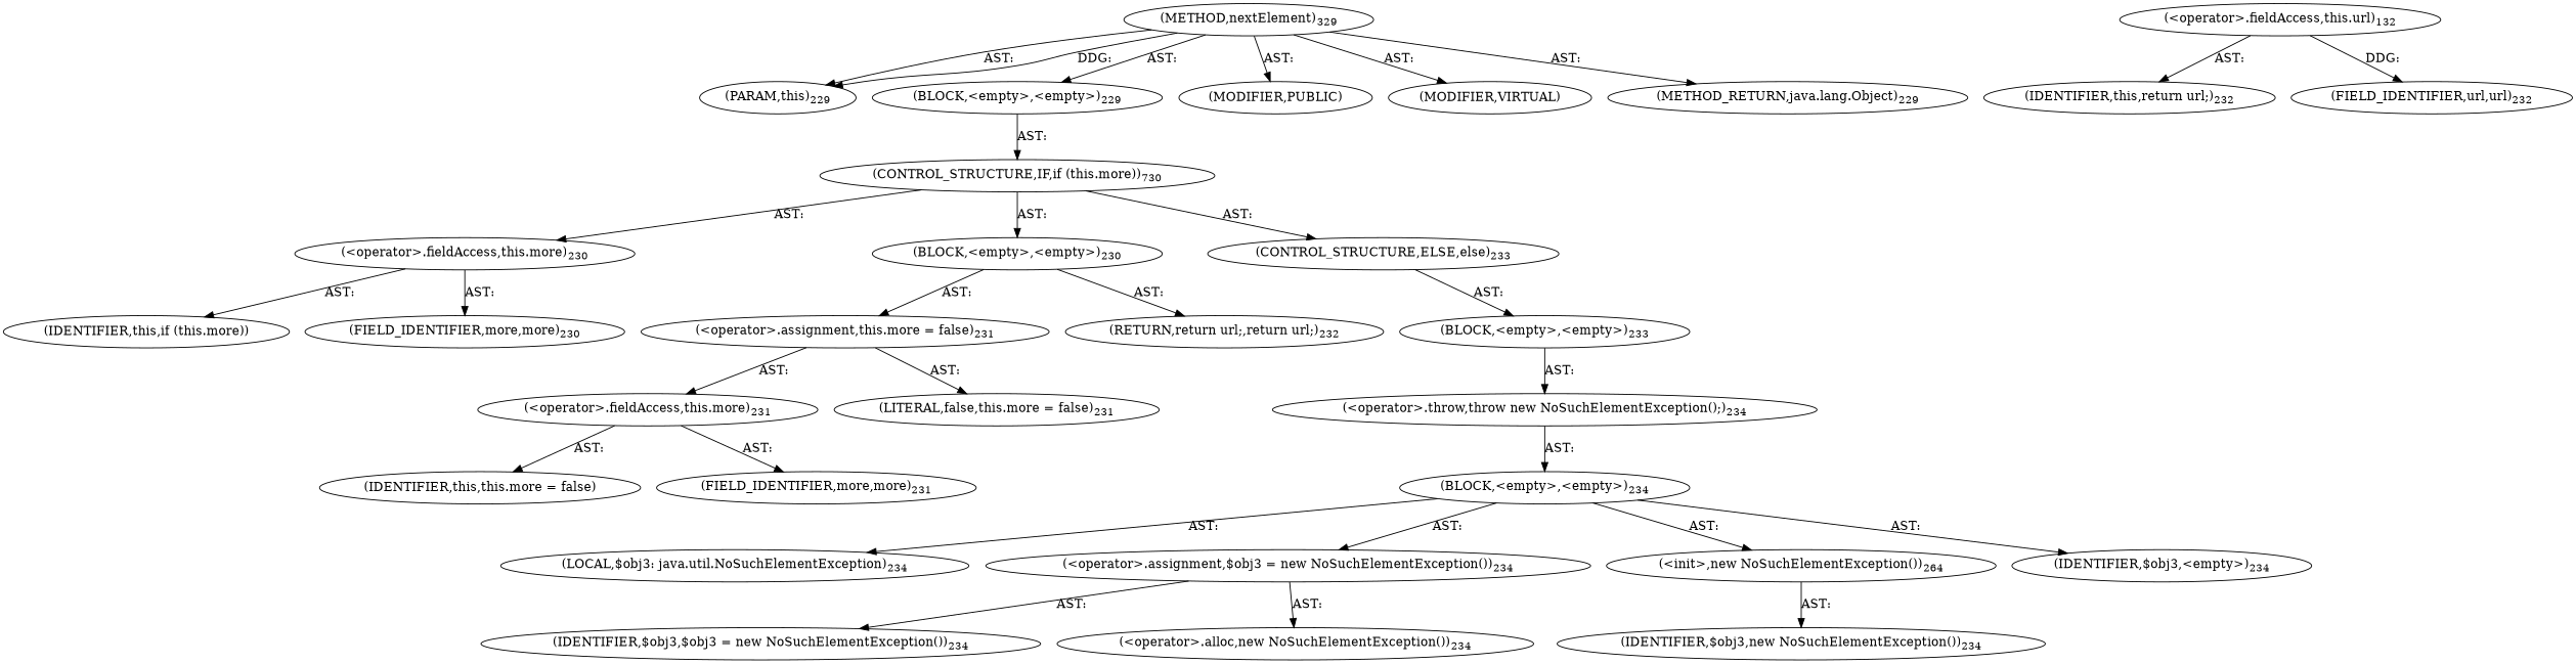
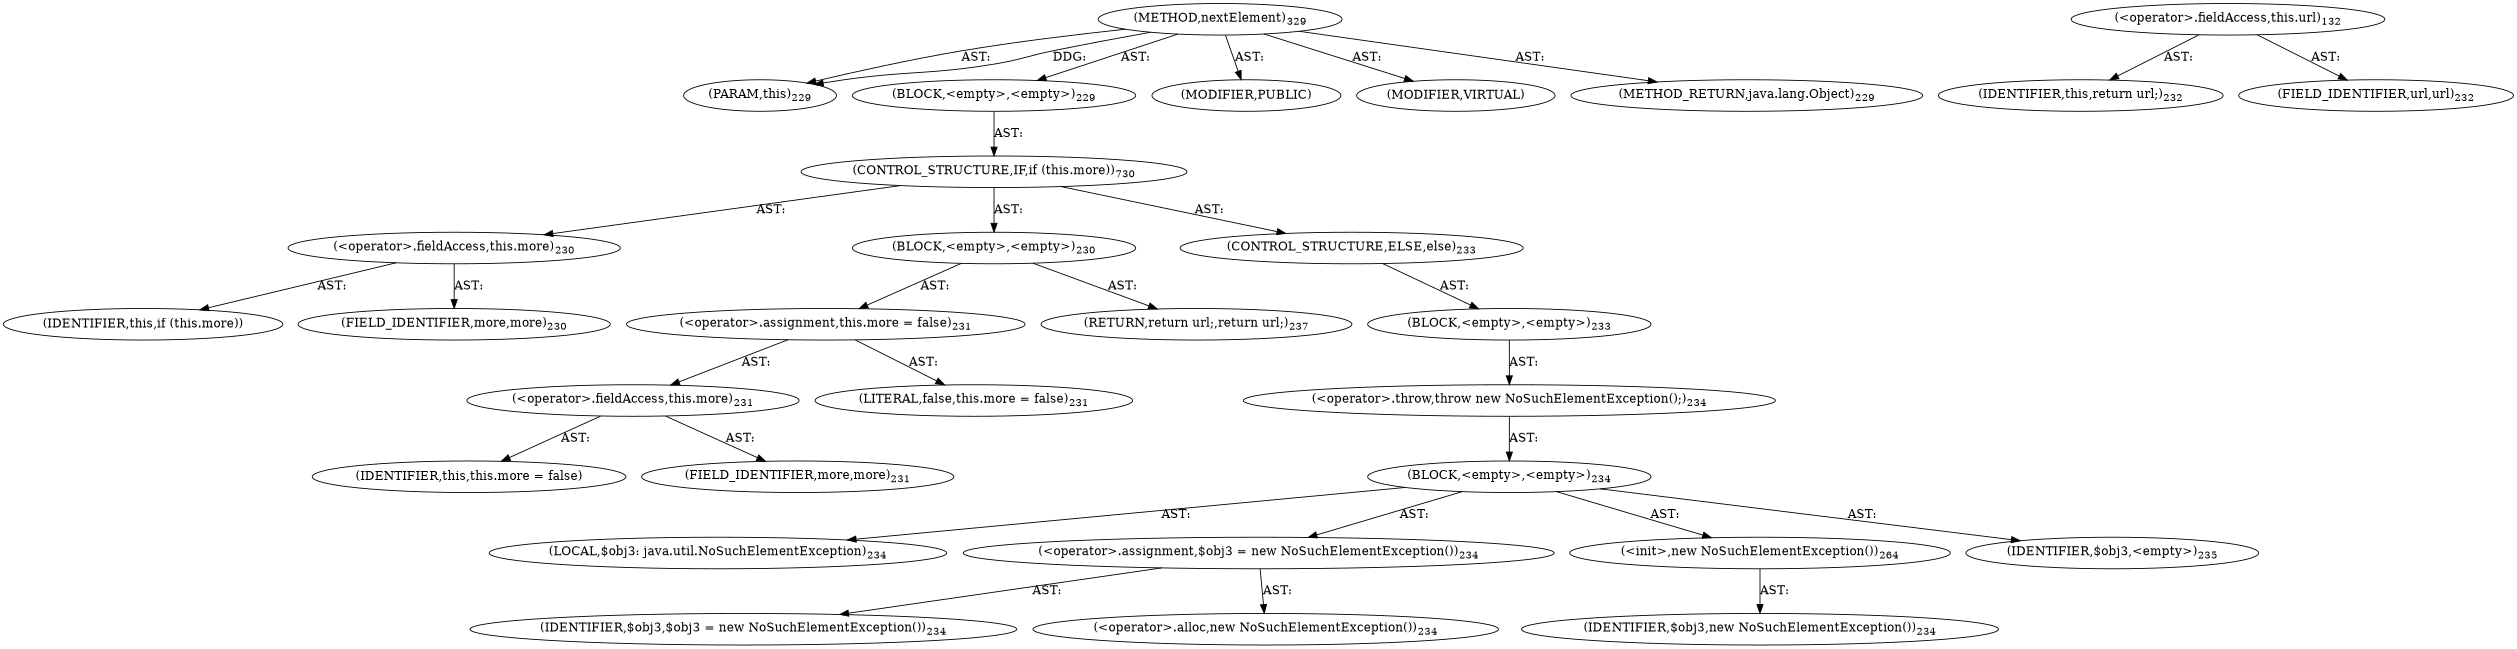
  digraph {
    n1 [label=<(METHOD,nextElement)<SUB>329</SUB>>]
    n2 [label=<(PARAM,this)<SUB>229</SUB>>]
    n3 [label=<(BLOCK,&lt;empty&gt;,&lt;empty&gt;)<SUB>229</SUB>>]
    n4 [label=<(MODIFIER,PUBLIC)>]
    n5 [label=<(MODIFIER,VIRTUAL)>]
    n6 [label=<(METHOD_RETURN,java.lang.Object)<SUB>229</SUB>>]
    n7 [label=<(CONTROL_STRUCTURE,IF,if (this.more))<SUB>730</SUB>>]
    n8 [label=<(&lt;operator&gt;.fieldAccess,this.more)<SUB>230</SUB>>]
    n9 [label=<(BLOCK,&lt;empty&gt;,&lt;empty&gt;)<SUB>230</SUB>>]
    n10 [label=<(CONTROL_STRUCTURE,ELSE,else)<SUB>233</SUB>>]
    n11 [label=<(IDENTIFIER,this,if (this.more))>]
    n12 [label=<(FIELD_IDENTIFIER,more,more)<SUB>230</SUB>>]
    n13 [label=<(&lt;operator&gt;.assignment,this.more = false)<SUB>231</SUB>>]
-   n14 [label=<(RETURN,return url;,return url;)<SUB>232</SUB>>]
+   n14 [label=<(RETURN,return url;,return url;)<SUB>237</SUB>>]
    n15 [label=<(BLOCK,&lt;empty&gt;,&lt;empty&gt;)<SUB>233</SUB>>]
    n16 [label=<(&lt;operator&gt;.fieldAccess,this.more)<SUB>231</SUB>>]
    n17 [label=<(LITERAL,false,this.more = false)<SUB>231</SUB>>]
    n18 [label=<(IDENTIFIER,this,this.more = false)>]
    n19 [label=<(FIELD_IDENTIFIER,more,more)<SUB>231</SUB>>]
    n20 [label=<(&lt;operator&gt;.fieldAccess,this.url)<SUB>132</SUB>>]
    n21 [label=<(IDENTIFIER,this,return url;)<SUB>232</SUB>>]
    n22 [label=<(FIELD_IDENTIFIER,url,url)<SUB>232</SUB>>]
    n23 [label=<(&lt;operator&gt;.throw,throw new NoSuchElementException();)<SUB>234</SUB>>]
    n24 [label=<(BLOCK,&lt;empty&gt;,&lt;empty&gt;)<SUB>234</SUB>>]
    n25 [label=<(LOCAL,$obj3: java.util.NoSuchElementException)<SUB>234</SUB>>]
    n26 [label=<(&lt;operator&gt;.assignment,$obj3 = new NoSuchElementException())<SUB>234</SUB>>]
    n27 [label=<(&lt;init&gt;,new NoSuchElementException())<SUB>264</SUB>>]
-   n28 [label=<(IDENTIFIER,$obj3,&lt;empty&gt;)<SUB>234</SUB>>]
+   n28 [label=<(IDENTIFIER,$obj3,&lt;empty&gt;)<SUB>235</SUB>>]
    n29 [label=<(IDENTIFIER,$obj3,$obj3 = new NoSuchElementException())<SUB>234</SUB>>]
    n30 [label=<(&lt;operator&gt;.alloc,new NoSuchElementException())<SUB>234</SUB>>]
    n31 [label=<(IDENTIFIER,$obj3,new NoSuchElementException())<SUB>234</SUB>>]
    n1 -> n2 [label="AST: "]
    n1 -> n2 [label="DDG: "]
    n1 -> n3 [label="AST: "]
    n1 -> n4 [label="AST: "]
    n1 -> n5 [label="AST: "]
    n1 -> n6 [label="AST: "]
    n3 -> n7 [label="AST: "]
    n7 -> n8 [label="AST: "]
    n7 -> n9 [label="AST: "]
    n7 -> n10 [label="AST: "]
    n8 -> n11 [label="AST: "]
    n8 -> n12 [label="AST: "]
    n9 -> n13 [label="AST: "]
    n9 -> n14 [label="AST: "]
    n10 -> n15 [label="AST: "]
    n13 -> n16 [label="AST: "]
    n13 -> n17 [label="AST: "]
    n15 -> n23 [label="AST: "]
    n16 -> n18 [label="AST: "]
    n16 -> n19 [label="AST: "]
    n20 -> n21 [label="AST: "]
-   n20 -> n22 [label="DDG: "]
+   n20 -> n22 [label="AST: "]
    n23 -> n24 [label="AST: "]
    n24 -> n25 [label="AST: "]
    n24 -> n26 [label="AST: "]
    n24 -> n27 [label="AST: "]
    n24 -> n28 [label="AST: "]
    n26 -> n29 [label="AST: "]
    n26 -> n30 [label="AST: "]
    n27 -> n31 [label="AST: "]
  }
